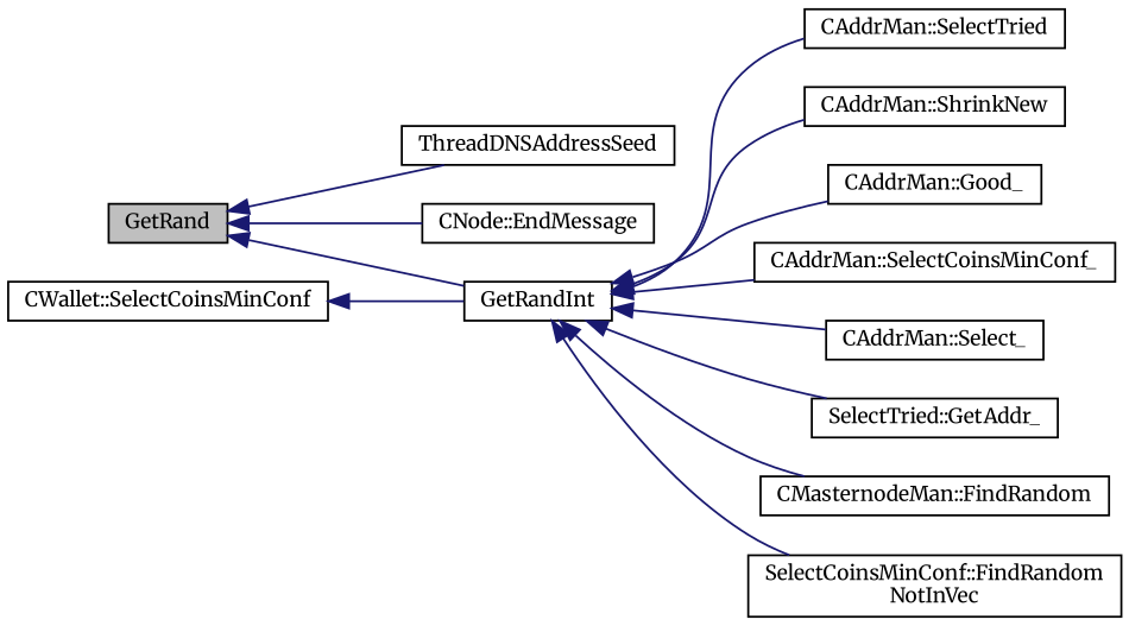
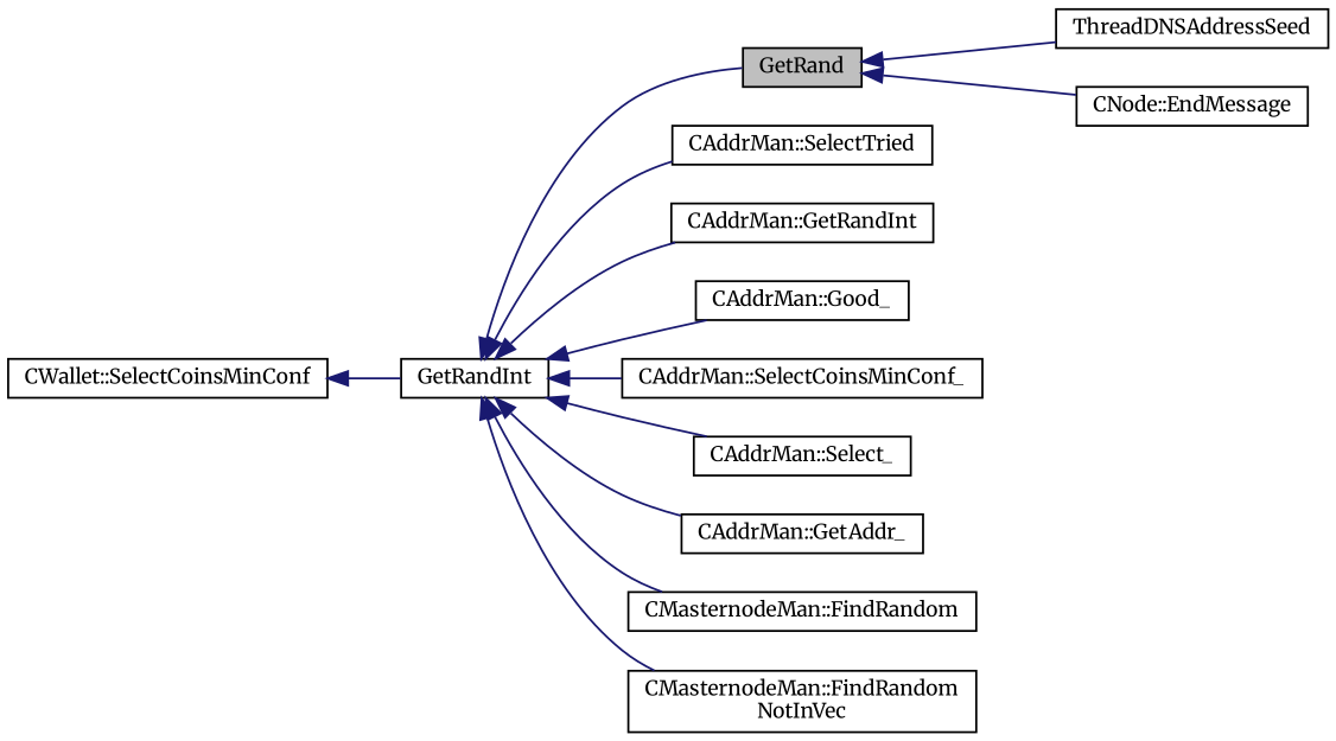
  digraph {
    fontname=Merriweather
    rankdir=LR
    node [color=black fillcolor=white fontname=Merriweather fontsize=10 shape=record style=filled]
    edge [color=midnightblue dir=back fontname=Merriweather fontsize=10 labelfontname=Helvetica labelfontsize=10 style=solid]
    n1 [fillcolor=grey75 fontcolor=black height=0.2 label=GetRand width=0.4]
    n2 [height=0.2 label=ThreadDNSAddressSeed width=0.4]
    n3 [height=0.2 label="CNode::EndMessage" width=0.4]
    n4 [height=0.2 label=GetRandInt width=0.4]
    n5 [height=0.2 label="CAddrMan::SelectTried" width=0.4]
-   n6 [height=0.2 label="CAddrMan::ShrinkNew" width=0.4]
+   n6 [height=0.2 label="CAddrMan::GetRandInt" width=0.4]
    n7 [height=0.2 label="CAddrMan::Good_" width=0.4]
    n8 [height=0.2 label="CAddrMan::SelectCoinsMinConf_" width=0.4]
    n9 [height=0.2 label="CAddrMan::Select_" width=0.4]
-   n10 [height=0.2 label="SelectTried::GetAddr_" width=0.4]
+   n10 [height=0.2 label="CAddrMan::GetAddr_" width=0.4]
    n11 [height=0.2 label="CMasternodeMan::FindRandom" width=0.4]
-   n12 [height=0.2 label="SelectCoinsMinConf::FindRandom\lNotInVec" width=0.4]
+   n12 [height=0.2 label="CMasternodeMan::FindRandom\lNotInVec" width=0.4]
    n13 [height=0.2 label="CWallet::SelectCoinsMinConf" width=0.4]
    n1 -> n2
    n1 -> n3
-   n1 -> n4
+   n4 -> n1
    n4 -> n5
    n4 -> n6
    n4 -> n7
    n4 -> n8
    n4 -> n9
    n4 -> n10
    n4 -> n11
    n4 -> n12
    n13 -> n4
  }
